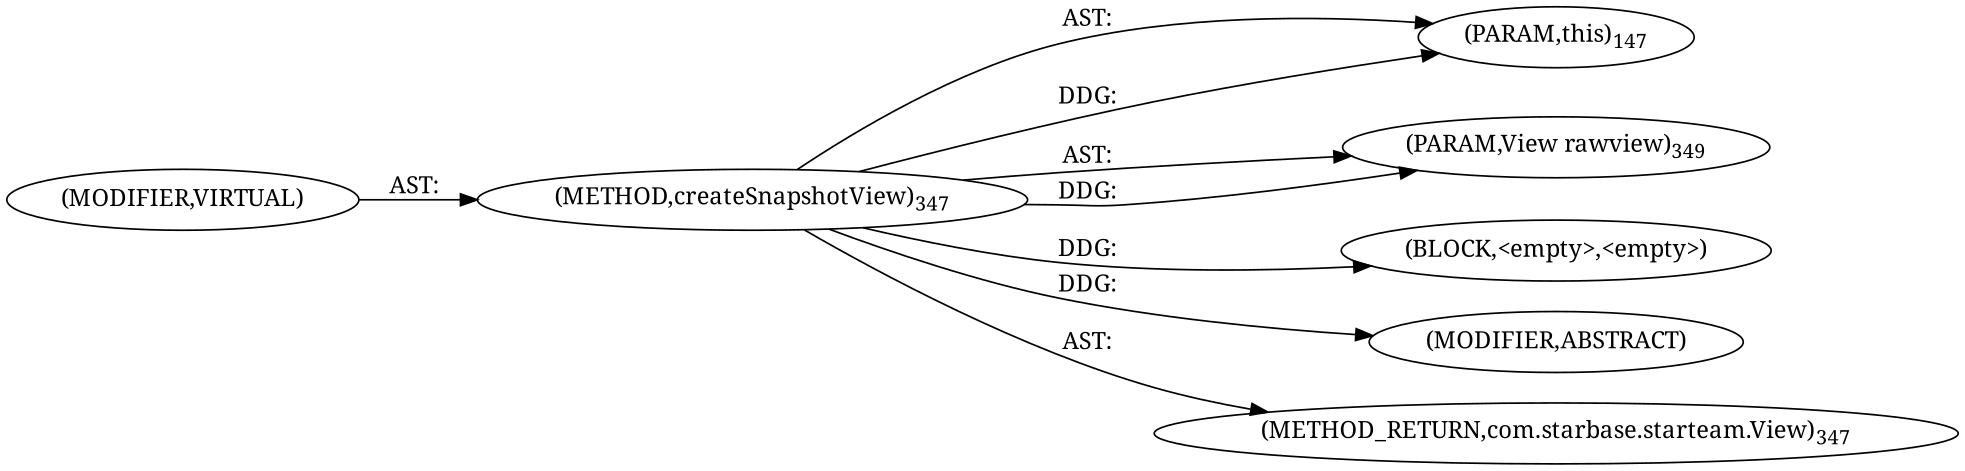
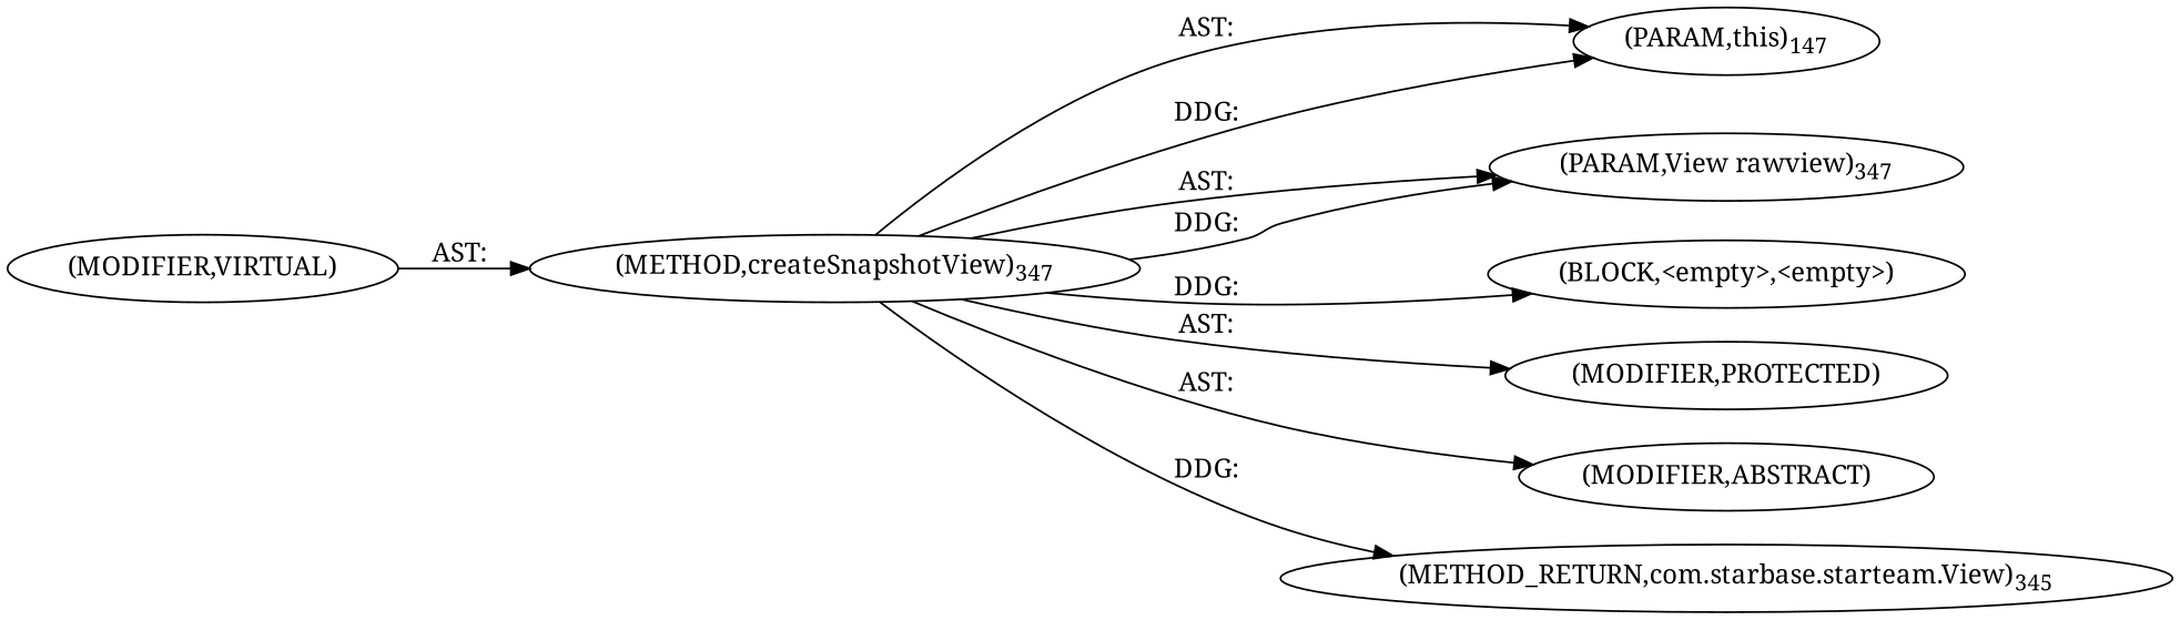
  digraph {
    fontname="Noto Serif"
    rankdir=LR
    node [fontname="Noto Serif"]
    edge [fontname="Noto Serif"]
    n1 [label=<(METHOD,createSnapshotView)<SUB>347</SUB>>]
    n2 [label=<(PARAM,this)<SUB>147</SUB>>]
-   n3 [label=<(PARAM,View rawview)<SUB>349</SUB>>]
+   n3 [label=<(PARAM,View rawview)<SUB>347</SUB>>]
    n4 [label=<(BLOCK,&lt;empty&gt;,&lt;empty&gt;)>]
+   n5 [label=<(MODIFIER,PROTECTED)>]
    n6 [label=<(MODIFIER,ABSTRACT)>]
-   n7 [label=<(METHOD_RETURN,com.starbase.starteam.View)<SUB>347</SUB>>]
+   n7 [label=<(METHOD_RETURN,com.starbase.starteam.View)<SUB>345</SUB>>]
    n8 [label=<(MODIFIER,VIRTUAL)>]
    n1 -> n2 [label="AST: "]
    n1 -> n2 [label="DDG: "]
    n1 -> n3 [label="AST: "]
    n1 -> n3 [label="DDG: "]
    n1 -> n4 [label="DDG: "]
-   n1 -> n6 [label="DDG: "]
-   n1 -> n7 [label="AST: "]
+   n1 -> n5 [label="AST: "]
+   n1 -> n6 [label="AST: "]
+   n1 -> n7 [label="DDG: "]
    n8 -> n1 [label="AST: "]
  }
